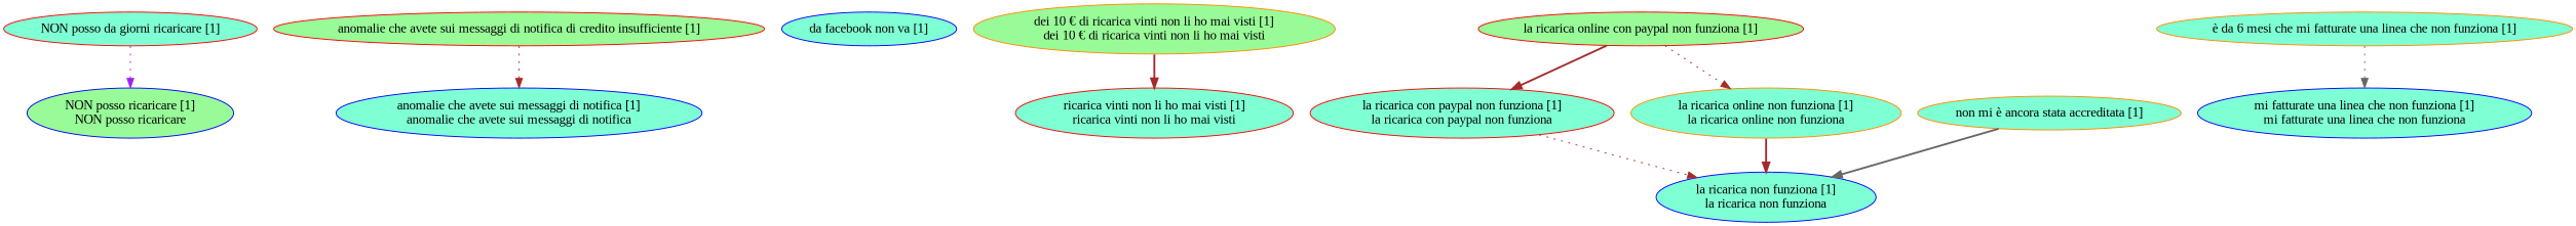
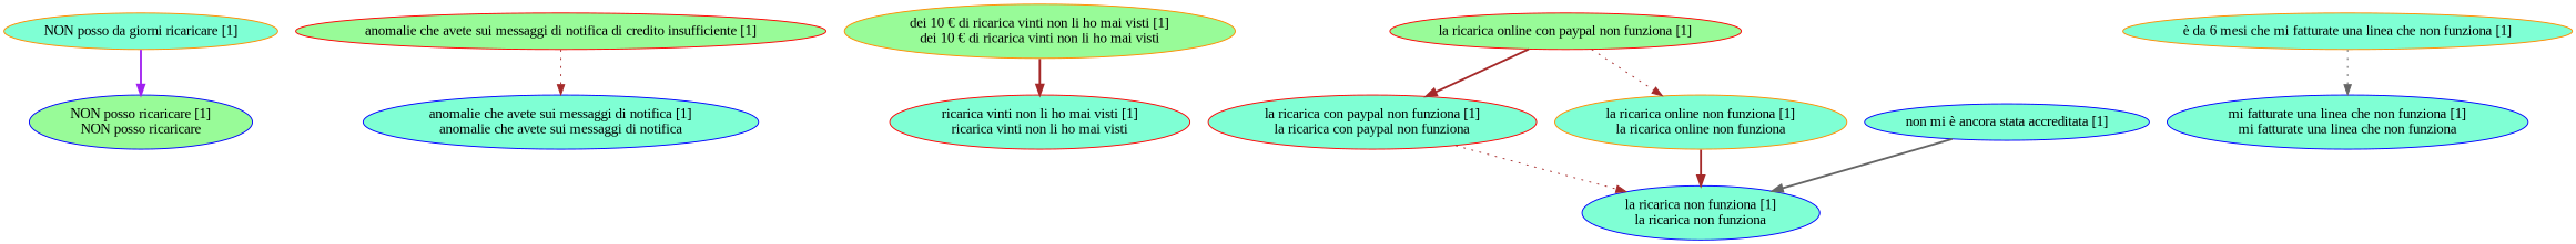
  digraph {
    fontname="Liberation Serif"
    node [color=darkorange fillcolor=aquamarine fontname="Liberation Serif" style=filled]
    edge [color=brown fontname="Liberation Serif" style=dotted]
-   "NON posso da giorni ricaricare [1]" [color=red]
+   "NON posso da giorni ricaricare [1]"
    "NON posso ricaricare [1]\nNON posso ricaricare" [color=blue fillcolor=palegreen]
    "anomalie che avete sui messaggi di notifica di credito insufficiente [1]" [color=red fillcolor=palegreen]
    "anomalie che avete sui messaggi di notifica [1]\nanomalie che avete sui messaggi di notifica" [color=blue]
-   "da facebook non va [1]" [color=blue]
    "dei 10 € di ricarica vinti non li ho mai visti [1]\ndei 10 € di ricarica vinti non li ho mai visti" [fillcolor=palegreen]
    "ricarica vinti non li ho mai visti [1]\nricarica vinti non li ho mai visti" [color=red]
    "la ricarica online con paypal non funziona [1]" [color=red fillcolor=palegreen]
    "la ricarica con paypal non funziona [1]\nla ricarica con paypal non funziona" [color=red]
    "la ricarica online non funziona [1]\nla ricarica online non funziona"
    "la ricarica non funziona [1]\nla ricarica non funziona" [color=blue]
-   "non mi è ancora stata accreditata [1]"
+   "non mi è ancora stata accreditata [1]" [color=blue]
    "è da 6 mesi che mi fatturate una linea che non funziona [1]"
    "mi fatturate una linea che non funziona [1]\nmi fatturate una linea che non funziona" [color=blue]
-   "NON posso da giorni ricaricare [1]" -> "NON posso ricaricare [1]\nNON posso ricaricare" [color=purple]
+   "NON posso da giorni ricaricare [1]" -> "NON posso ricaricare [1]\nNON posso ricaricare" [color=purple style=bold]
    "anomalie che avete sui messaggi di notifica di credito insufficiente [1]" -> "anomalie che avete sui messaggi di notifica [1]\nanomalie che avete sui messaggi di notifica"
    "dei 10 € di ricarica vinti non li ho mai visti [1]\ndei 10 € di ricarica vinti non li ho mai visti" -> "ricarica vinti non li ho mai visti [1]\nricarica vinti non li ho mai visti" [style=bold]
    "la ricarica online con paypal non funziona [1]" -> "la ricarica con paypal non funziona [1]\nla ricarica con paypal non funziona" [style=bold]
    "la ricarica online con paypal non funziona [1]" -> "la ricarica online non funziona [1]\nla ricarica online non funziona"
    "la ricarica con paypal non funziona [1]\nla ricarica con paypal non funziona" -> "la ricarica non funziona [1]\nla ricarica non funziona"
    "la ricarica online non funziona [1]\nla ricarica online non funziona" -> "la ricarica non funziona [1]\nla ricarica non funziona" [style=bold]
    "non mi è ancora stata accreditata [1]" -> "la ricarica non funziona [1]\nla ricarica non funziona" [color=gray40 style=bold]
    "è da 6 mesi che mi fatturate una linea che non funziona [1]" -> "mi fatturate una linea che non funziona [1]\nmi fatturate una linea che non funziona" [color=gray40]
  }
